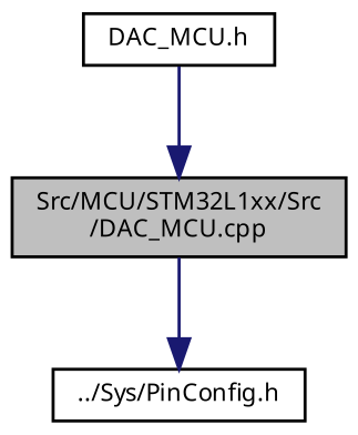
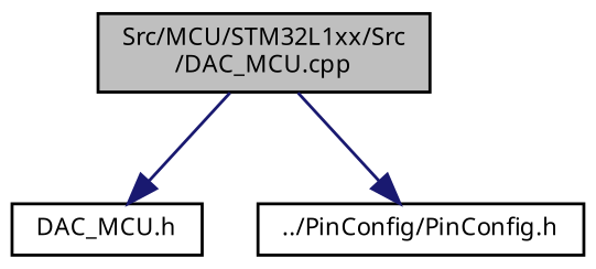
  digraph {
    node [color=black fillcolor=white fontname=Sans fontsize=8 shape=record style=filled]
    edge [color=midnightblue fontname=Sans fontsize=8 labelfontname=Sans labelfontsize=8 style=solid]
    n1 [fillcolor=grey75 fontcolor=black height=0.2 label="Src/MCU/STM32L1xx/Src\l/DAC_MCU.cpp" width=0.4]
    n2 [height=0.2 label="DAC_MCU.h" width=0.4]
-   n3 [height=0.2 label="../Sys/PinConfig.h" width=0.4]
-   n2 -> n1
+   n3 [height=0.2 label="../PinConfig/PinConfig.h" width=0.4]
+   n1 -> n2
    n1 -> n3
  }
